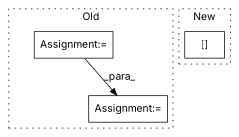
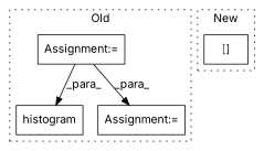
  digraph {
    fontname=Inter
    node [a=7 shape=box fontname=Inter]
    edge [fontname=Inter]
+   n1 [a=32 l="10,1" label=histogram s="890,938"]
    n2 [l=1 label="Assignment:=" s=678]
    n3 [l=2 label="Assignment:=" s=816]
    n4 [a=2 l="40,1" label="[]" s="732,800"]
    subgraph cluster_1 {
      label=Old
      style=dotted
+     n1
      n2
      n3
    }
    subgraph cluster_2 {
      label=New
      style=dotted
      n4
    }
+   n2 -> n1 [label=_para_]
    n2 -> n3 [label=_para_]
  }
